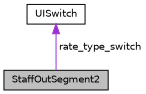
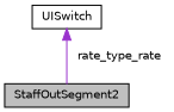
  digraph {
    node [color=black fontname=Helvetica fontsize=10 shape=record style=filled]
    n1 [fillcolor=grey75 fontcolor=black height=0.2 label=StaffOutSegment2 width=0.4]
    n2 [fillcolor=white height=0.2 label=UISwitch width=0.4]
-   n2 -> n1 [color=darkorchid3 dir=back fontname=Helvetica fontsize=10 label=" rate_type_switch" labelfontname=Helvetica labelfontsize=10 style=solid]
+   n2 -> n1 [color=darkorchid3 dir=back fontname=Helvetica fontsize=10 label=" rate_type_rate" labelfontname=Helvetica labelfontsize=10 style=solid]
  }
